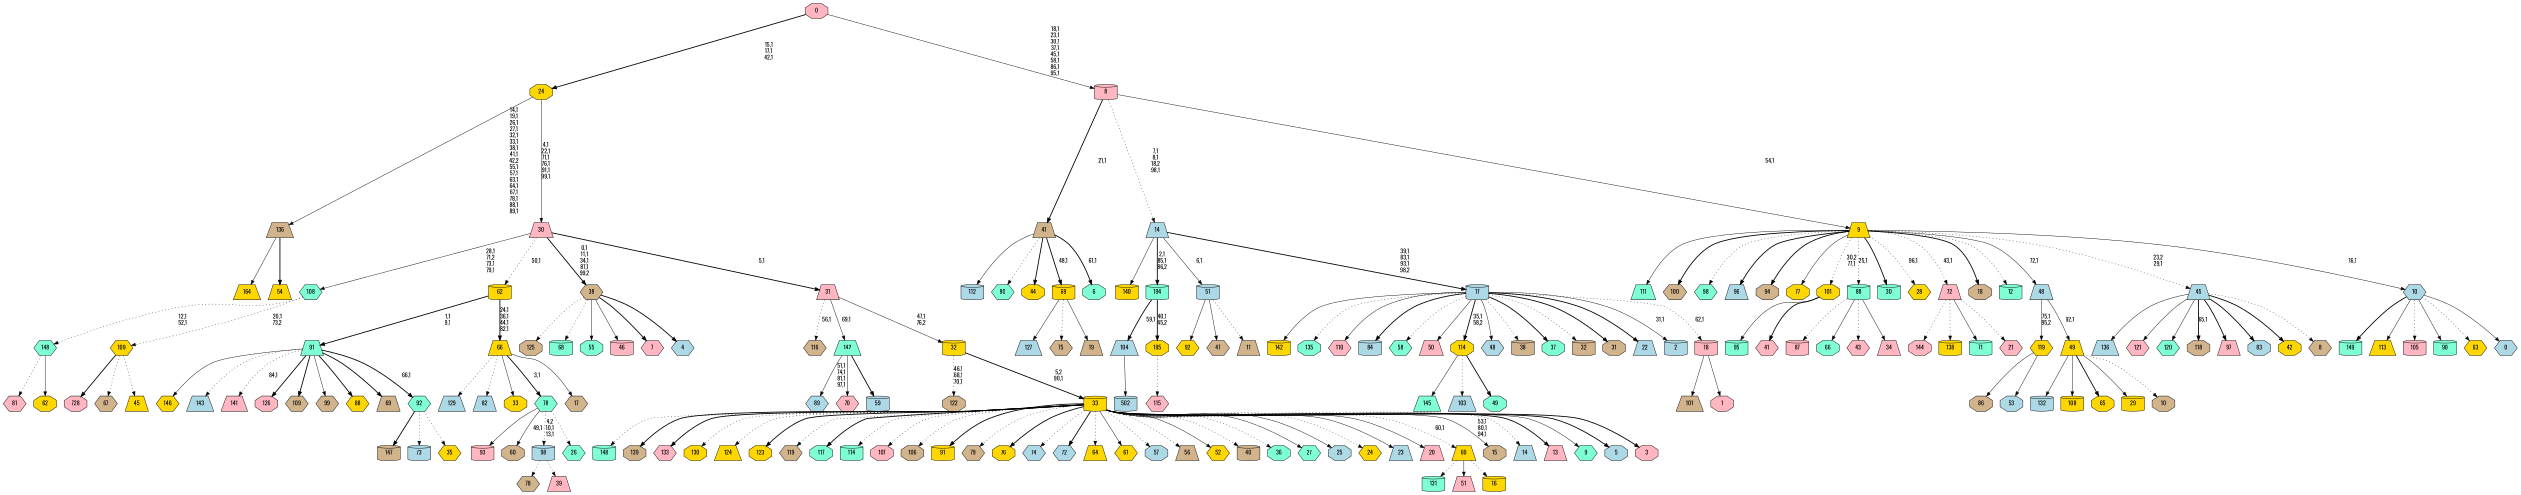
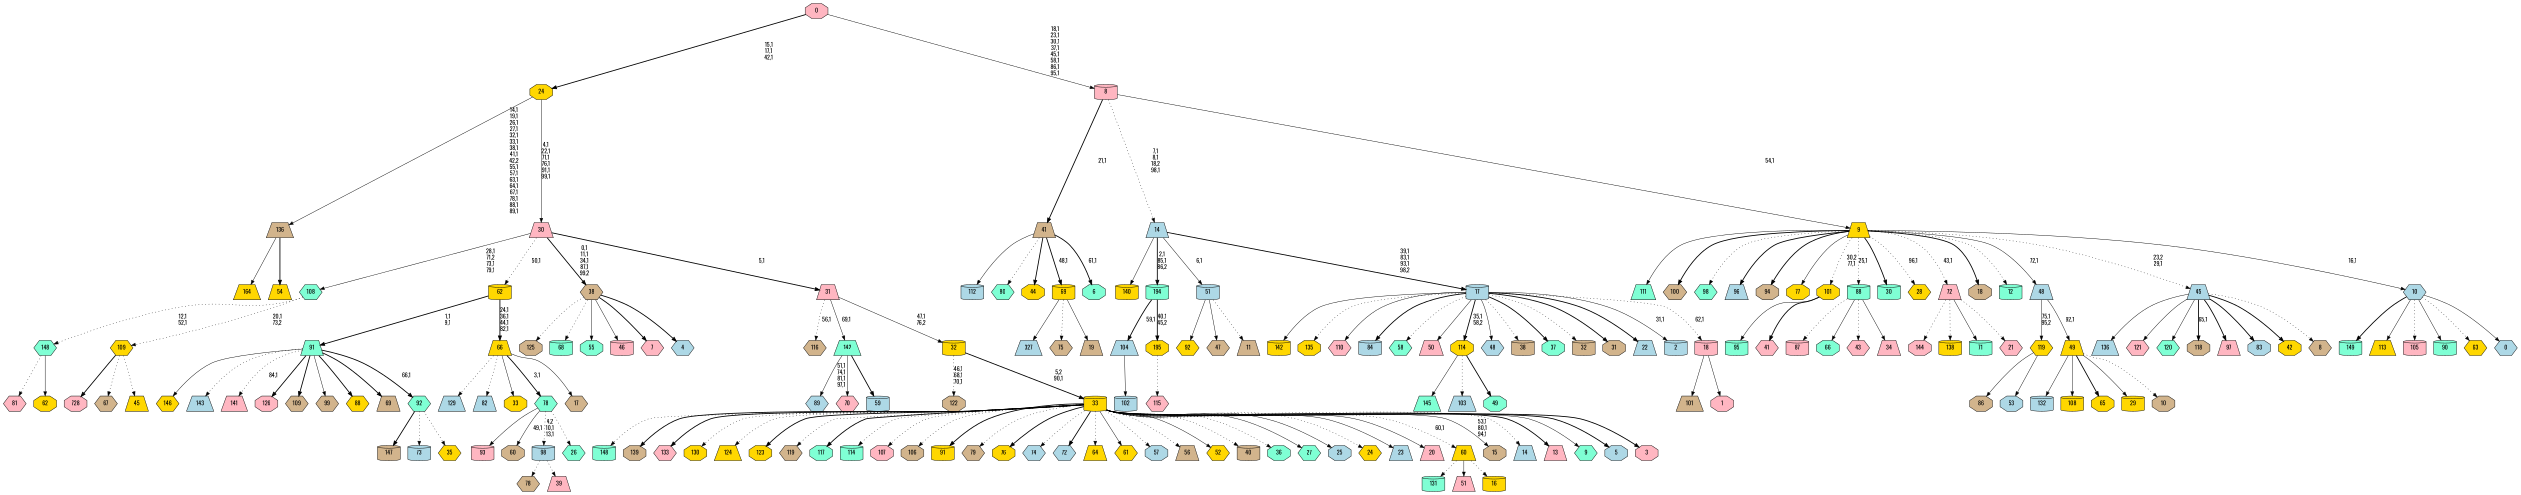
  digraph {
    fontname=Oswald
    node [fillcolor=gold fontname=Oswald shape=hexagon style=filled]
    edge [fontname=Oswald style=dotted]
    n1 [fillcolor=aquamarine label=149 shape=cylinder]
    n2 [fillcolor=aquamarine label=148 shape=cylinder]
    n3 [fillcolor=tan label=147 shape=cylinder]
    n4 [label=146]
    n5 [fillcolor=aquamarine label=145 shape=trapezium]
    n6 [fillcolor=lightpink label=144 shape=octagon]
    n7 [fillcolor=lightblue label=143 shape=trapezium]
    n8 [label=142 shape=cylinder]
    n9 [fillcolor=lightpink label=141 shape=trapezium]
    n10 [label=140 shape=cylinder]
    n11 [fillcolor=tan label=139 shape=octagon]
    n12 [label=138 shape=cylinder]
    n13 [fillcolor=lightblue label=136 shape=trapezium]
-   n14 [fillcolor=aquamarine label=135 shape=octagon]
+   n14 [label=135 shape=octagon]
    n15 [label=164 shape=trapezium]
    n16 [fillcolor=lightpink label=133]
    n17 [fillcolor=lightblue label=132 shape=cylinder]
    n18 [fillcolor=aquamarine label=131 shape=cylinder]
    n19 [label=130 shape=octagon]
    n20 [fillcolor=lightblue label=129 shape=trapezium]
    n21 [fillcolor=lightpink label=728 shape=octagon]
-   n22 [fillcolor=lightblue label=127 shape=trapezium]
+   n22 [fillcolor=lightblue label=327 shape=trapezium]
    n23 [fillcolor=lightpink label=126 shape=octagon]
    n24 [fillcolor=tan label=125 shape=octagon]
    n25 [label=124 shape=trapezium]
    n26 [label=123 shape=octagon]
    n27 [fillcolor=tan label=122 shape=octagon]
    n28 [fillcolor=lightpink label=121]
    n29 [fillcolor=aquamarine label=120]
    n30 [fillcolor=tan label=119]
    n31 [fillcolor=tan label=118 shape=octagon]
    n32 [fillcolor=aquamarine label=117 shape=octagon]
    n33 [fillcolor=tan label=116]
    n34 [fillcolor=lightpink label=115]
    n35 [fillcolor=aquamarine label=114 shape=cylinder]
    n36 [label=113 shape=trapezium]
    n37 [fillcolor=lightblue label=112 shape=cylinder]
    n38 [fillcolor=aquamarine label=111 shape=trapezium]
    n39 [fillcolor=lightpink label=110]
    n40 [fillcolor=tan label=109]
    n41 [label=108 shape=cylinder]
    n42 [fillcolor=lightpink label=107 shape=octagon]
    n43 [fillcolor=tan label=106 shape=octagon]
    n44 [fillcolor=lightpink label=105 shape=cylinder]
    n45 [fillcolor=lightblue label=104 shape=trapezium]
-   n46 [fillcolor=lightblue label=502 shape=cylinder]
+   n46 [fillcolor=lightblue label=102 shape=cylinder]
    n47 [fillcolor=lightblue label=103 shape=trapezium]
    195 [shape=octagon]
    194 [fillcolor=aquamarine shape=cylinder]
    n50 [fillcolor=tan label=101 shape=trapezium]
    n51 [fillcolor=tan label=100]
    n52 [fillcolor=tan label=99]
    n53 [fillcolor=aquamarine label=98]
    n54 [fillcolor=lightpink label=97 shape=trapezium]
    n55 [fillcolor=lightblue label=96 shape=trapezium]
    n56 [fillcolor=aquamarine label=95 shape=cylinder]
    n57 [fillcolor=tan label=94 shape=octagon]
    n58 [fillcolor=lightpink label=93 shape=cylinder]
    n59 [label=92]
    n60 [label=91 shape=cylinder]
    n61 [fillcolor=aquamarine label=90 shape=cylinder]
    n62 [fillcolor=lightblue label=89]
    n63 [label=88]
    n64 [fillcolor=lightpink label=87 shape=cylinder]
    n65 [fillcolor=tan label=86 shape=octagon]
    n66 [fillcolor=lightblue label=84 shape=cylinder]
    n67 [fillcolor=lightblue label=83 shape=octagon]
    n68 [fillcolor=lightblue label=82 shape=trapezium]
    n69 [fillcolor=lightpink label=81]
    n70 [fillcolor=aquamarine label=80]
    n71 [fillcolor=tan label=79]
    n72 [fillcolor=tan label=78]
    n73 [label=77 shape=octagon]
    n74 [label=76 shape=octagon]
    n75 [fillcolor=tan label=75]
    n76 [fillcolor=lightblue label=74]
    n77 [fillcolor=lightblue label=73 shape=cylinder]
    n78 [fillcolor=lightblue label=72]
    n79 [fillcolor=aquamarine label=71 shape=cylinder]
    n80 [fillcolor=lightpink label=70]
    n81 [fillcolor=tan label=69 shape=trapezium]
    n82 [fillcolor=aquamarine label=68 shape=cylinder]
    n83 [fillcolor=tan label=67]
    n84 [fillcolor=aquamarine label=66 shape=octagon]
    n85 [label=65 shape=octagon]
    n86 [label=64 shape=trapezium]
    n87 [label=63]
    n88 [label=62 shape=octagon]
    148 [fillcolor=aquamarine]
    n90 [label=61]
    n91 [fillcolor=tan label=60 shape=octagon]
    n92 [fillcolor=lightblue label=59 shape=cylinder]
    142 [fillcolor=aquamarine shape=trapezium]
    n94 [fillcolor=aquamarine label=58]
    n95 [fillcolor=lightblue label=57 shape=octagon]
    n96 [fillcolor=tan label=56 shape=trapezium]
    n97 [fillcolor=aquamarine label=55 shape=octagon]
    n98 [label=54 shape=trapezium]
    136 [fillcolor=tan shape=trapezium]
    n100 [fillcolor=lightblue label=53 shape=octagon]
    119
    n102 [label=52]
    n103 [fillcolor=lightpink label=51 shape=trapezium]
    n104 [fillcolor=lightpink label=50 shape=trapezium]
    n105 [fillcolor=aquamarine label=49 shape=octagon]
    114 [shape=octagon]
    n107 [fillcolor=lightblue label=48]
    n108 [fillcolor=tan label=47]
    n109 [fillcolor=lightpink label=46 shape=cylinder]
    n110 [label=45 shape=trapezium]
    109
    108 [fillcolor=aquamarine]
    n113 [label=44 shape=octagon]
    n114 [fillcolor=lightpink label=43]
    n115 [label=42 shape=octagon]
    n116 [fillcolor=lightpink label=41]
    101 [shape=octagon]
    n118 [fillcolor=tan label=40 shape=cylinder]
    n119 [fillcolor=lightpink label=39 shape=trapezium]
    98 [fillcolor=lightblue shape=cylinder]
    n121 [fillcolor=tan label=38 shape=cylinder]
    n122 [fillcolor=aquamarine label=37 shape=octagon]
    n123 [fillcolor=aquamarine label=36 shape=octagon]
    n124 [label=35]
    92 [fillcolor=aquamarine]
    91 [fillcolor=aquamarine shape=trapezium]
    n127 [fillcolor=lightpink label=34 shape=trapezium]
    88 [fillcolor=aquamarine shape=cylinder]
    n129 [label=33 shape=octagon]
    n130 [fillcolor=tan label=32 shape=cylinder]
    n131 [fillcolor=tan label=31 shape=octagon]
    n132 [fillcolor=aquamarine label=30 shape=cylinder]
    n133 [label=29 shape=cylinder]
    n134 [label=28]
    n135 [fillcolor=aquamarine label=27]
    n136 [fillcolor=aquamarine label=26]
    78 [fillcolor=aquamarine]
    n138 [fillcolor=lightblue label=25 shape=octagon]
    n139 [label=24]
    n140 [fillcolor=lightblue label=23 shape=trapezium]
    n141 [fillcolor=lightblue label=22 shape=trapezium]
    n142 [fillcolor=lightpink label=21]
    72 [fillcolor=lightpink shape=trapezium]
    n144 [fillcolor=lightpink label=20 shape=trapezium]
    n145 [fillcolor=tan label=19 shape=trapezium]
    69 [shape=cylinder]
    n147 [fillcolor=tan label=18 shape=octagon]
    n148 [fillcolor=tan label=17]
    66 [shape=trapezium]
    62 [shape=cylinder]
    n151 [label=16 shape=cylinder]
    60 [shape=trapezium]
    n153 [fillcolor=tan label=15 shape=octagon]
    n154 [fillcolor=lightblue label=14 shape=trapezium]
    n155 [fillcolor=lightpink label=13 shape=trapezium]
    n156 [fillcolor=aquamarine label=12 shape=cylinder]
    n157 [fillcolor=tan label=11 shape=trapezium]
    51 [fillcolor=lightblue shape=cylinder]
    n159 [fillcolor=tan label=10 shape=octagon]
    49 [shape=trapezium]
    48 [fillcolor=lightblue shape=trapezium]
    n162 [fillcolor=aquamarine label=9]
    n163 [fillcolor=tan label=8]
    45 [fillcolor=lightblue shape=trapezium]
    n165 [fillcolor=lightpink label=7]
    n166 [fillcolor=aquamarine label=6 shape=octagon]
    41 [fillcolor=tan shape=trapezium]
    n168 [fillcolor=lightblue label=5 shape=octagon]
    n169 [fillcolor=lightblue label=4]
    38 [fillcolor=tan]
    n171 [fillcolor=lightpink label=3 shape=octagon]
    33 [shape=cylinder]
    32 [shape=cylinder]
    31 [fillcolor=lightpink shape=trapezium]
    30 [fillcolor=lightpink shape=trapezium]
    24 [shape=octagon]
    n177 [fillcolor=lightblue label=2 shape=cylinder]
    n178 [fillcolor=lightpink label=1 shape=octagon]
    18 [fillcolor=lightpink shape=cylinder]
    17 [fillcolor=lightblue shape=cylinder]
    14 [fillcolor=lightblue shape=trapezium]
    n182 [fillcolor=lightblue label=0]
    10 [fillcolor=lightblue]
    9 [shape=trapezium]
    8 [fillcolor=lightpink shape=cylinder]
    0 [fillcolor=lightpink shape=octagon]
    n45 -> n46 [style=solid]
    195 -> n34
    194 -> n45 [label="59,1" style=bold]
    194 -> 195 [label="40,1\n45,2" style=bold]
    148 -> n69
    148 -> n88 [style=solid]
    142 -> n62 [label="51,1\n74,1\n81,1\n97,1" style=solid]
    142 -> n80 [style=solid]
    142 -> n92 [style=bold]
    136 -> n15 [style=solid]
    136 -> n98 [style=bold]
    119 -> n65 [style=solid]
    119 -> n100 [style=solid]
    114 -> n5 [style=solid]
    114 -> n47
    114 -> n105 [style=bold]
    109 -> n21 [style=bold]
    109 -> n83
    109 -> n110
    108 -> 148 [label="12,1\n52,1"]
    108 -> 109 [label="20,1\n73,2"]
    101 -> n56 [style=solid]
    101 -> n116 [style=bold]
    98 -> n72
    98 -> n119
    92 -> n3 [style=bold]
    92 -> n77
    92 -> n124
    91 -> n4 [style=solid]
    91 -> n7
    91 -> n9 [label="84,1"]
    91 -> n23 [style=bold]
    91 -> n40 [style=bold]
    91 -> n52 [style=solid]
    91 -> n63 [style=bold]
    91 -> n81 [style=bold]
    91 -> 92 [label="66,1" style=bold]
    88 -> n64
    88 -> n84 [style=solid]
    88 -> n114
    88 -> n127 [style=solid]
    78 -> n58 [style=solid]
    78 -> n91 [label="49,1" style=solid]
    78 -> 98 [label="4,2\n10,1\n13,1"]
    78 -> n136
    72 -> n6
    72 -> n12
    72 -> n79 [style=solid]
    72 -> n142
    69 -> n22 [style=solid]
    69 -> n75
    69 -> n145 [style=solid]
    66 -> n20
    66 -> n68
    66 -> n129 [style=solid]
    66 -> 78 [label="3,1" style=bold]
    66 -> n148 [style=solid]
    62 -> 91 [label="1,1\n9,1" style=bold]
    62 -> 66 [label="24,1\n36,1\n44,1\n82,1" style=bold]
    60 -> n18
    60 -> n103 [style=solid]
    60 -> n151
    51 -> n59 [style=solid]
    51 -> n108 [style=solid]
    51 -> n157
    49 -> n17 [style=solid]
    49 -> n41 [style=solid]
    49 -> n85 [style=bold]
    49 -> n133 [style=solid]
    49 -> n159
    48 -> 119 [label="75,1\n95,2" style=solid]
    48 -> 49 [label="92,1" style=solid]
    45 -> n13 [style=solid]
    45 -> n28 [style=solid]
    45 -> n29 [style=solid]
    45 -> n31 [label="65,1" style=bold]
    45 -> n54 [style=bold]
    45 -> n67 [style=bold]
    45 -> n115 [style=bold]
    45 -> n163
    41 -> n37 [style=solid]
    41 -> n70
    41 -> n113 [style=bold]
    41 -> 69 [label="48,1" style=bold]
    41 -> n166 [label="61,1" style=bold]
    38 -> n24
    38 -> n82
    38 -> n97 [style=solid]
    38 -> n109 [style=solid]
    38 -> n165 [style=bold]
    38 -> n169 [style=bold]
    33 -> n2
    33 -> n11 [style=bold]
    33 -> n16 [style=bold]
    33 -> n19
    33 -> n25
    33 -> n26 [style=bold]
    33 -> n30
    33 -> n32 [style=bold]
    33 -> n35
    33 -> n42
    33 -> n43
    33 -> n60 [style=bold]
    33 -> n71
    33 -> n74 [style=bold]
    33 -> n76
    33 -> n78 [style=bold]
    33 -> n86
    33 -> n90 [style=solid]
    33 -> n95
    33 -> n96
    33 -> n102 [style=solid]
    33 -> n118
    33 -> n123
    33 -> n135 [style=solid]
    33 -> n138 [style=solid]
    33 -> n139
    33 -> n140 [style=solid]
    33 -> n144 [style=solid]
    33 -> 60 [label="60,1"]
    33 -> n153 [label="53,1\n80,1\n94,1" style=solid]
    33 -> n154
    33 -> n155 [style=bold]
    33 -> n162 [style=solid]
    33 -> n168 [style=bold]
    33 -> n171 [style=bold]
    32 -> n27 [label="46,1\n68,1\n70,1"]
    32 -> 33 [label="5,2\n90,1" style=bold]
    31 -> n33 [label="56,1"]
    31 -> 142 [label="69,1" style=solid]
    31 -> 32 [label="47,1\n76,2" style=solid]
    30 -> 108 [label="28,1\n71,2\n73,1\n79,1" style=solid]
    30 -> 62 [label="50,1"]
    30 -> 38 [label="0,1\n11,1\n34,1\n87,1\n99,2" style=bold]
    30 -> 31 [label="5,1" style=bold]
    24 -> 136 [label="14,1\n19,1\n26,1\n27,1\n32,1\n33,1\n38,1\n41,1\n42,2\n55,1\n57,1\n63,1\n64,1\n67,1\n78,1\n88,1\n89,1" style=solid]
    24 -> 30 [label="4,1\n22,1\n71,1\n76,1\n91,1\n99,1" style=solid]
    18 -> n50 [style=solid]
    18 -> n178 [style=solid]
    17 -> n8 [style=solid]
    17 -> n14
    17 -> n39 [style=solid]
    17 -> n66 [style=bold]
    17 -> n94
    17 -> n104 [style=solid]
    17 -> 114 [label="35,1\n58,2" style=bold]
    17 -> n107 [style=solid]
    17 -> n121
    17 -> n122 [style=bold]
    17 -> n130
    17 -> n131 [style=bold]
    17 -> n141 [style=bold]
    17 -> n177 [label="31,1" style=solid]
    17 -> 18 [label="62,1"]
    14 -> n10 [style=solid]
    14 -> 194 [label="2,1\n85,1\n86,2" style=bold]
    14 -> 51 [label="6,1" style=solid]
    14 -> 17 [label="39,1\n83,1\n93,1\n98,2" style=bold]
    10 -> n1 [style=bold]
    10 -> n36 [style=solid]
    10 -> n44
    10 -> n61 [style=solid]
    10 -> n87
    10 -> n182 [style=solid]
    9 -> n38 [style=solid]
    9 -> n51 [style=bold]
    9 -> n53
    9 -> n55 [style=bold]
    9 -> n57 [style=bold]
    9 -> n73 [style=solid]
    9 -> 101 [label="30,2\n77,1"]
    9 -> 88 [label="25,1"]
    9 -> n132 [style=bold]
    9 -> n134 [label="96,1"]
    9 -> 72 [label="43,1"]
    9 -> n147 [style=bold]
    9 -> n156
    9 -> 48 [label="72,1" style=solid]
    9 -> 45 [label="23,2\n29,1"]
    9 -> 10 [label="16,1" style=solid]
    8 -> 41 [label="21,1" style=bold]
    8 -> 14 [label="7,1\n8,1\n18,2\n98,1"]
    8 -> 9 [label="54,1" style=solid]
    0 -> 24 [label="15,1\n17,1\n42,1" style=bold]
    0 -> 8 [label="18,1\n23,1\n30,1\n37,1\n45,1\n58,1\n86,1\n95,1" style=solid]
  }
